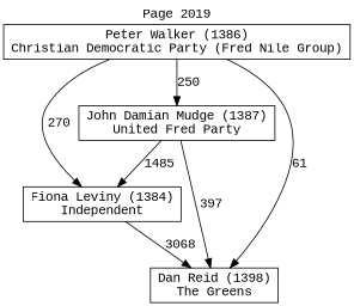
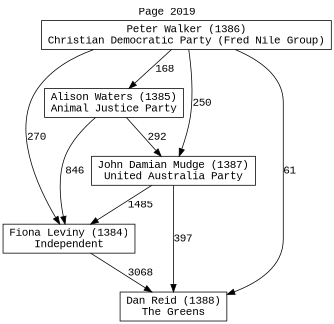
  digraph {
    fontname="Liberation Mono"
    label="Page 2019"
    labelloc=t
    mclimit=10
    node [fontname="Liberation Mono" shape=box]
    edge [fontname="Liberation Mono"]
+   n1 [label="Alison Waters (1385)\nAnimal Justice Party"]
    n2 [label="Fiona Leviny (1384)\nIndependent"]
-   n3 [label="John Damian Mudge (1387)\nUnited Fred Party"]
-   n4 [label="Dan Reid (1398)\nThe Greens"]
+   n3 [label="John Damian Mudge (1387)\nUnited Australia Party"]
+   n4 [label="Dan Reid (1388)\nThe Greens"]
    n5 [label="Peter Walker (1386)\nChristian Democratic Party (Fred Nile Group)"]
+   n1 -> n2 [label=846]
+   n1 -> n3 [label=292]
    n2 -> n4 [label=3068]
    n3 -> n2 [label=1485]
    n3 -> n4 [label=397]
+   n5 -> n1 [label=168]
    n5 -> n2 [label=270]
    n5 -> n3 [label=250]
    n5 -> n4 [label=61]
  }
